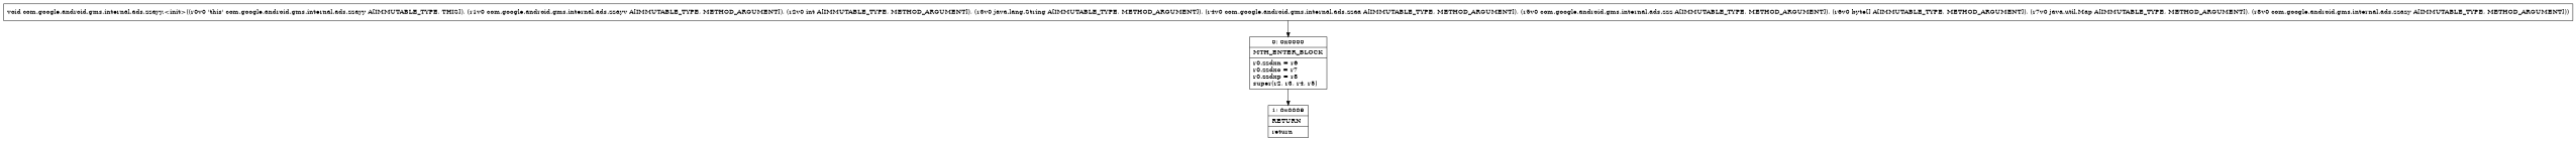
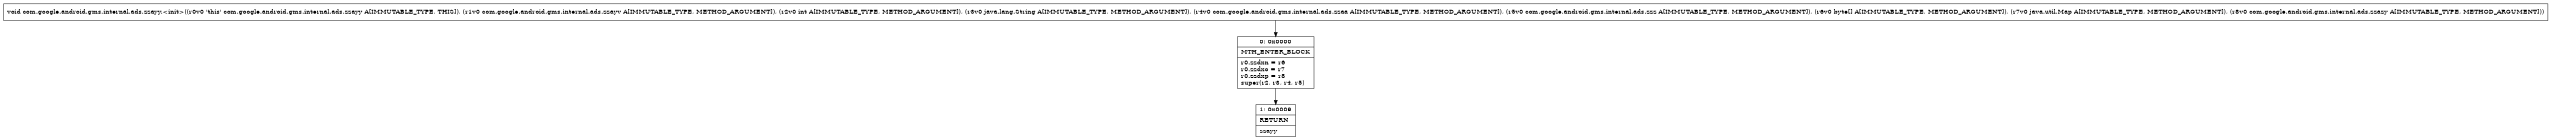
  digraph {
    node [shape=record]
    n1 [label="{0\:\ 0x0000|MTH_ENTER_BLOCK\l|r0.zzdxn = r6\lr0.zzdxo = r7\lr0.zzdxp = r8\lsuper(r2, r3, r4, r5)\l}"]
-   n2 [label="{1\:\ 0x0009|RETURN\l|return\l}"]
+   n2 [label="{1\:\ 0x0009|RETURN\l|zzayy\l}"]
    n3 [label="{void com.google.android.gms.internal.ads.zzayy.\<init\>((r0v0 'this' com.google.android.gms.internal.ads.zzayy A[IMMUTABLE_TYPE, THIS]), (r1v0 com.google.android.gms.internal.ads.zzayv A[IMMUTABLE_TYPE, METHOD_ARGUMENT]), (r2v0 int A[IMMUTABLE_TYPE, METHOD_ARGUMENT]), (r3v0 java.lang.String A[IMMUTABLE_TYPE, METHOD_ARGUMENT]), (r4v0 com.google.android.gms.internal.ads.zzaa A[IMMUTABLE_TYPE, METHOD_ARGUMENT]), (r5v0 com.google.android.gms.internal.ads.zzz A[IMMUTABLE_TYPE, METHOD_ARGUMENT]), (r6v0 byte[] A[IMMUTABLE_TYPE, METHOD_ARGUMENT]), (r7v0 java.util.Map A[IMMUTABLE_TYPE, METHOD_ARGUMENT]), (r8v0 com.google.android.gms.internal.ads.zzazy A[IMMUTABLE_TYPE, METHOD_ARGUMENT])) }"]
    n1 -> n2
    n3 -> n1
  }
